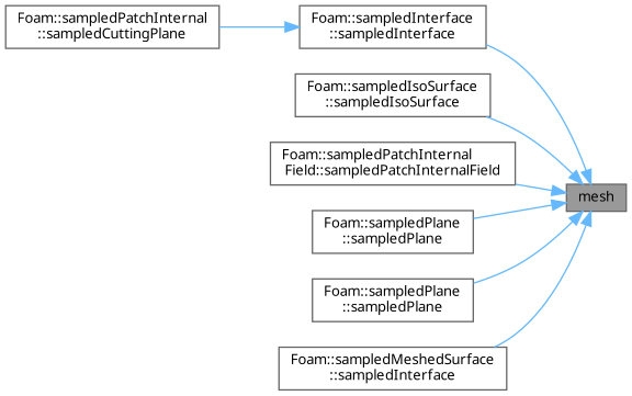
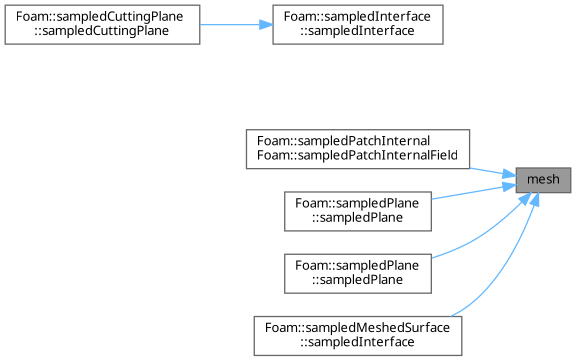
  digraph {
    fontname="Noto Sans"
    rankdir=RL
    node [color=grey40 fillcolor=white fontname="Noto Sans" fontsize=10 shape=box style=filled]
    edge [color=steelblue1 dir=back fontname="Noto Sans" fontsize=10 labelfontname=Helvetica labelfontsize=10 style=solid]
    n1 [color=gray40 fillcolor=grey60 fontcolor=black height=0.2 label=mesh width=0.4]
    n2 [height=0.2 label="Foam::sampledInterface\l::sampledInterface" width=0.4]
-   n3 [height=0.2 label="Foam::sampledIsoSurface\l::sampledIsoSurface" width=0.4]
-   n4 [height=0.2 label="Foam::sampledPatchInternal\lField::sampledPatchInternalField" width=0.4]
+   n4 [height=0.2 label="Foam::sampledPatchInternal\lFoam::sampledPatchInternalField" width=0.4]
    n5 [height=0.2 label="Foam::sampledPlane\l::sampledPlane" width=0.4]
    n6 [height=0.2 label="Foam::sampledPlane\l::sampledPlane" width=0.4]
    n7 [height=0.2 label="Foam::sampledMeshedSurface\l::sampledInterface" width=0.4]
-   n8 [height=0.2 label="Foam::sampledPatchInternal\l::sampledCuttingPlane" width=0.4]
-   n1 -> n2
-   n1 -> n3
+   n8 [height=0.2 label="Foam::sampledCuttingPlane\l::sampledCuttingPlane" width=0.4]
    n1 -> n4
    n1 -> n5
    n1 -> n6
    n1 -> n7
    n2 -> n8
  }
